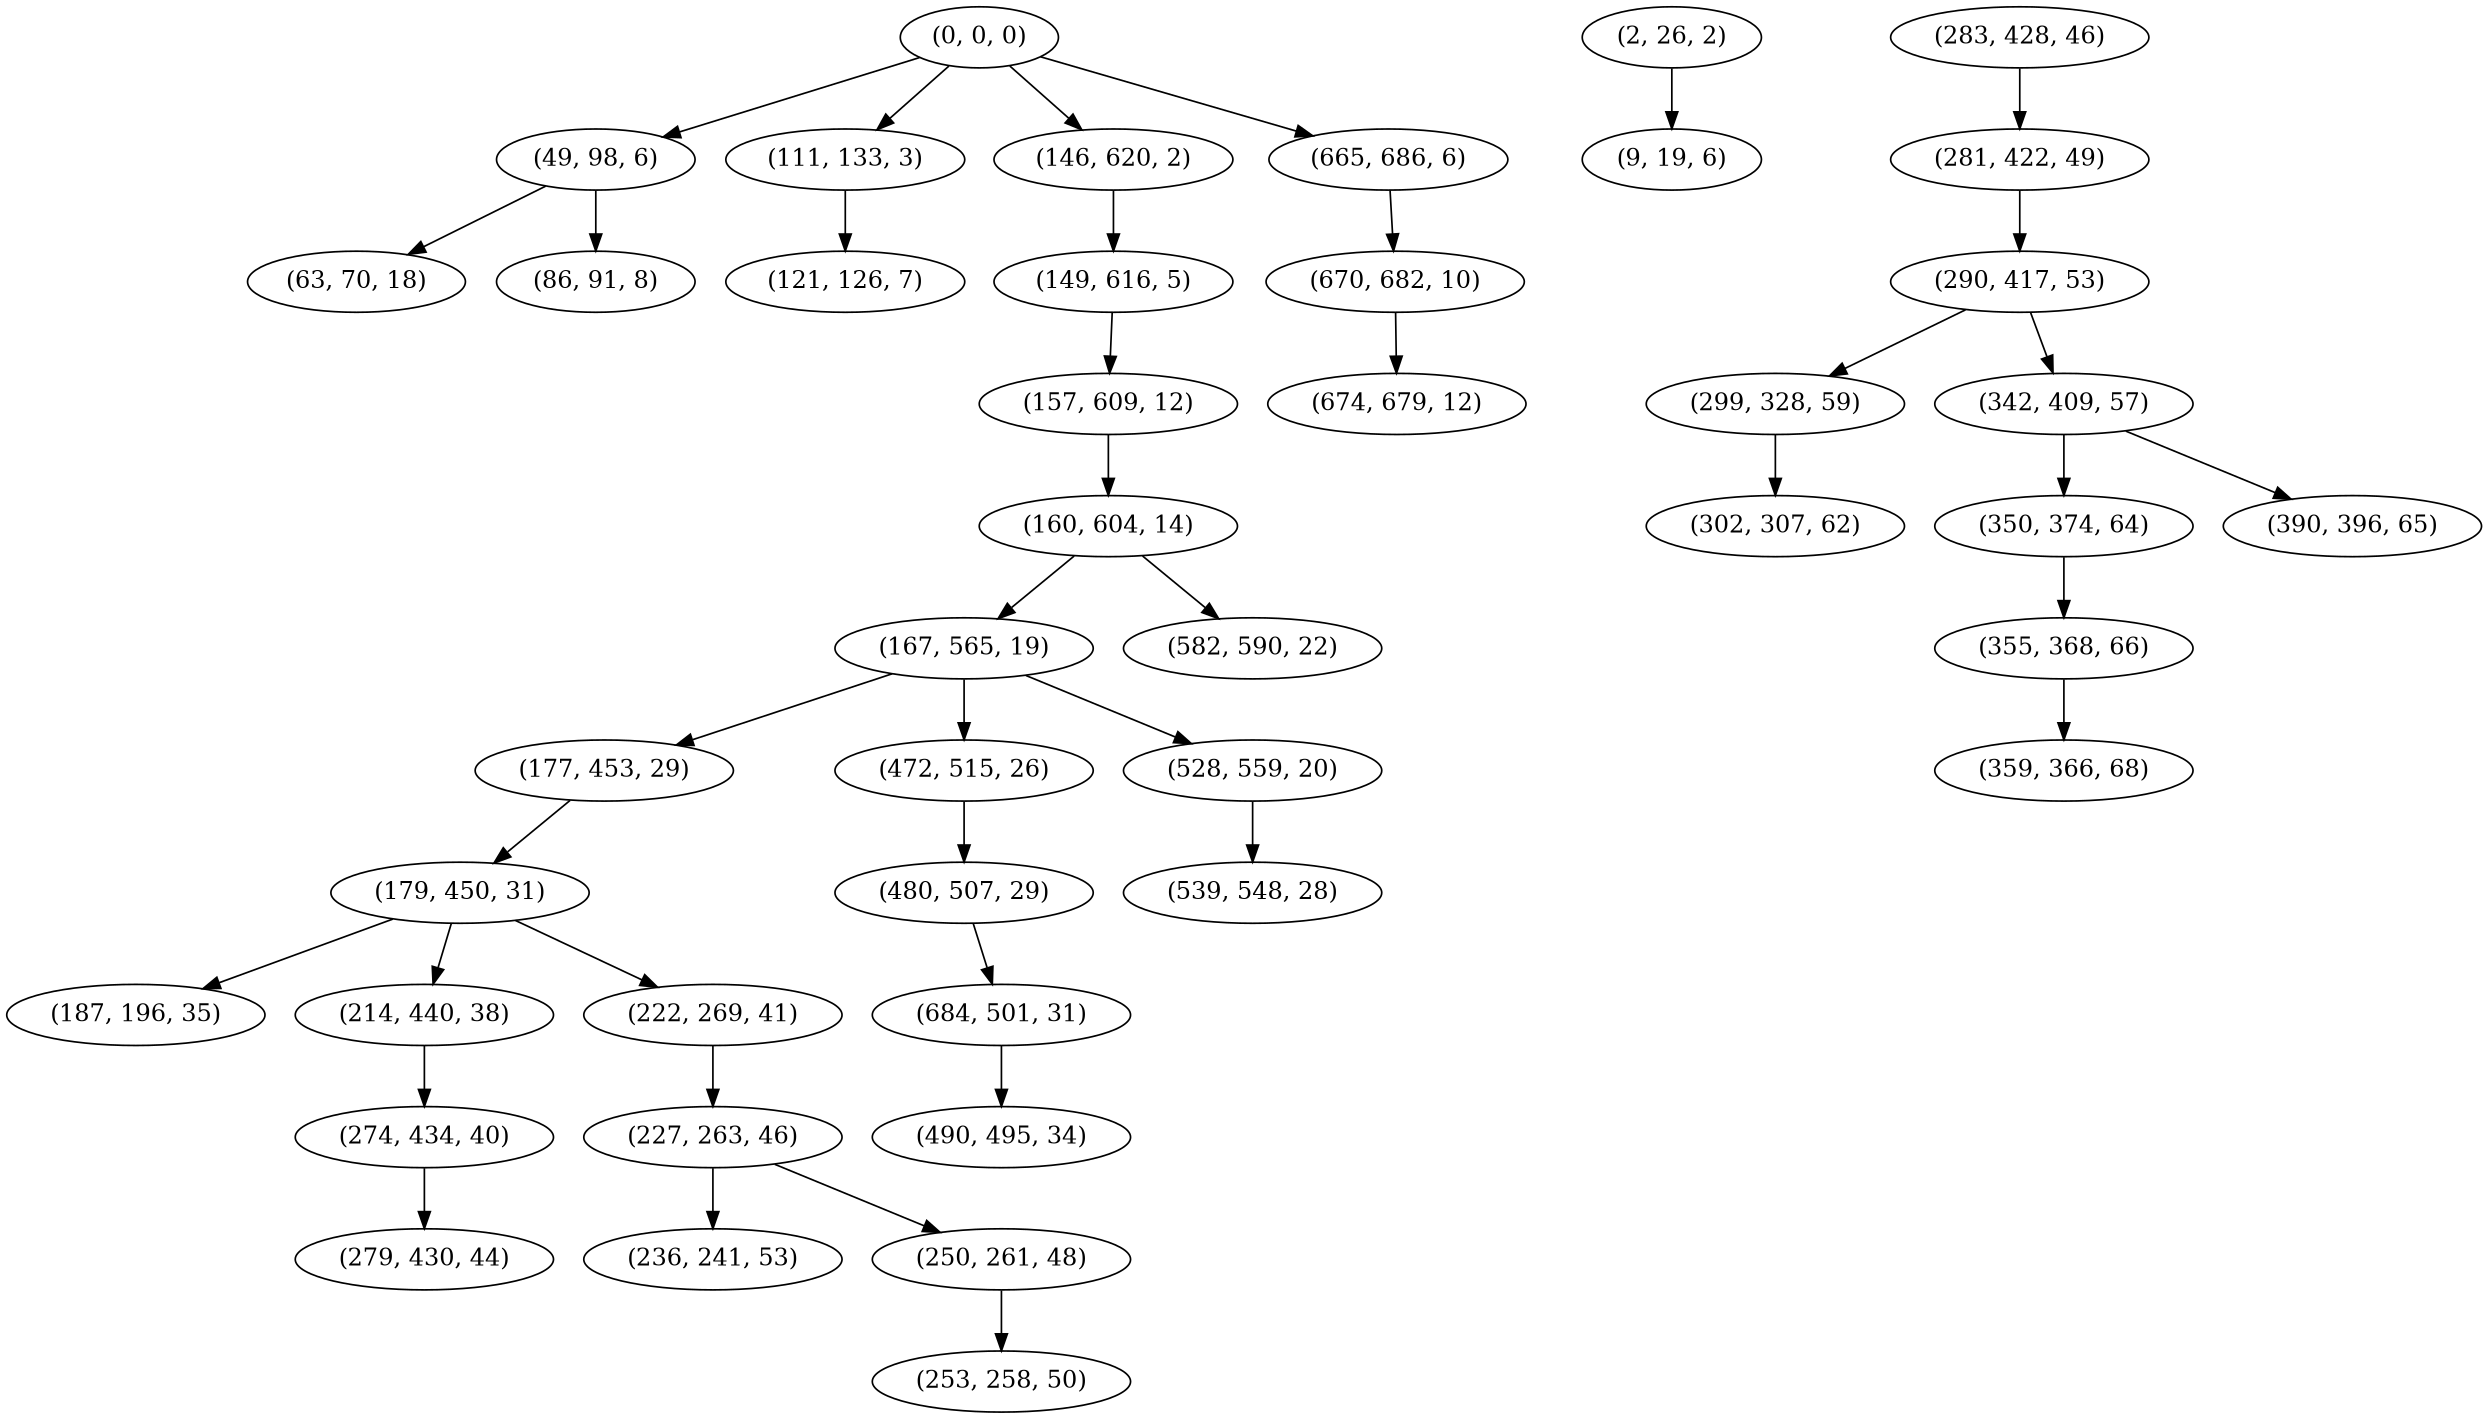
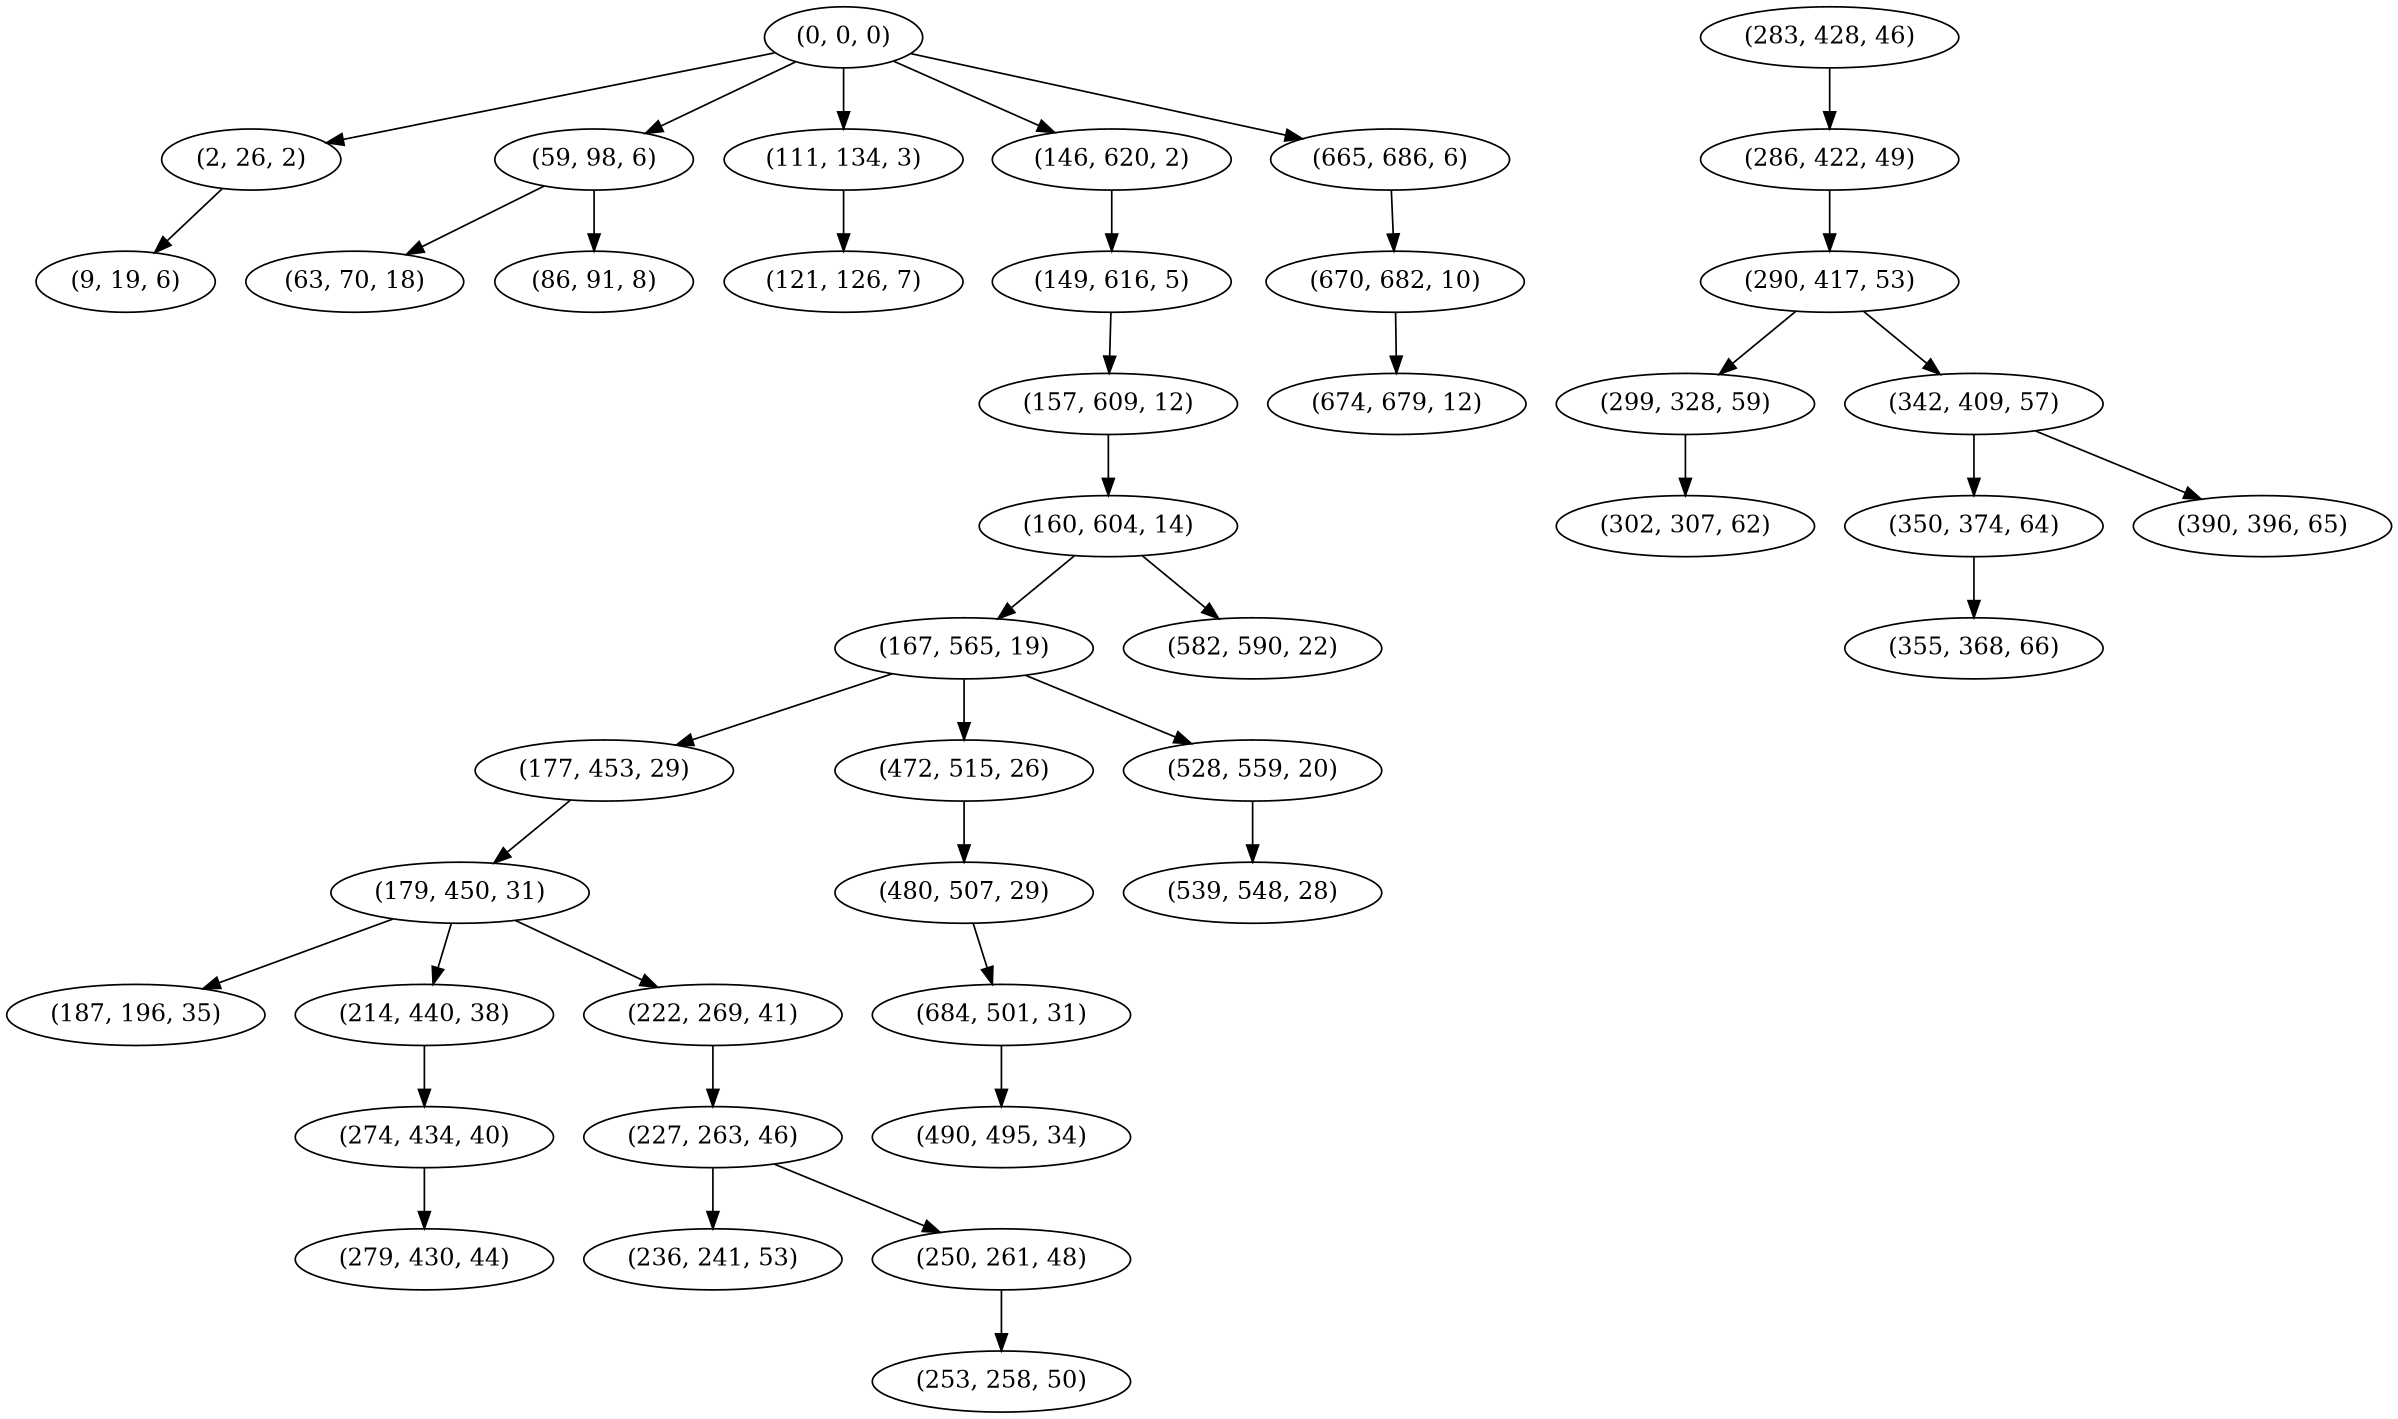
  digraph {
    "(0, 0, 0)"
    "(2, 26, 2)"
-   "(49, 98, 6)"
-   "(111, 134, 3)" [label="(111, 133, 3)"]
+   "(49, 98, 6)" [label="(59, 98, 6)"]
+   "(111, 134, 3)"
    "(146, 620, 2)"
    "(665, 686, 6)"
    "(9, 19, 6)"
    "(63, 70, 18)"
    "(86, 91, 8)"
    "(121, 126, 7)"
    "(149, 616, 5)"
    "(670, 682, 10)"
    "(157, 609, 12)"
    "(160, 604, 14)"
    "(167, 565, 19)"
    "(582, 590, 22)"
    "(177, 453, 29)"
    "(472, 515, 26)"
    "(528, 559, 20)"
    "(179, 450, 31)"
    "(480, 507, 29)"
    "(539, 548, 28)"
    "(187, 196, 35)"
    "(214, 440, 38)"
    "(222, 269, 41)"
    "(274, 434, 40)"
    "(227, 263, 46)"
    "(279, 430, 44)"
    "(236, 241, 53)"
    "(250, 261, 48)"
    "(253, 258, 50)"
    "(283, 428, 46)"
-   "(286, 422, 49)" [label="(281, 422, 49)"]
+   "(286, 422, 49)"
    "(290, 417, 53)"
    "(299, 328, 59)"
    "(342, 409, 57)"
    "(302, 307, 62)"
    "(350, 374, 64)"
    "(390, 396, 65)"
    "(355, 368, 66)"
-   "(359, 366, 68)"
    n42 [label="(684, 501, 31)"]
    "(490, 495, 34)"
    "(674, 679, 12)"
+   "(0, 0, 0)" -> "(2, 26, 2)"
    "(0, 0, 0)" -> "(49, 98, 6)"
    "(0, 0, 0)" -> "(111, 134, 3)"
    "(0, 0, 0)" -> "(146, 620, 2)"
    "(0, 0, 0)" -> "(665, 686, 6)"
    "(2, 26, 2)" -> "(9, 19, 6)"
    "(49, 98, 6)" -> "(63, 70, 18)"
    "(49, 98, 6)" -> "(86, 91, 8)"
    "(111, 134, 3)" -> "(121, 126, 7)"
    "(146, 620, 2)" -> "(149, 616, 5)"
    "(665, 686, 6)" -> "(670, 682, 10)"
    "(149, 616, 5)" -> "(157, 609, 12)"
    "(670, 682, 10)" -> "(674, 679, 12)"
    "(157, 609, 12)" -> "(160, 604, 14)"
    "(160, 604, 14)" -> "(167, 565, 19)"
    "(160, 604, 14)" -> "(582, 590, 22)"
    "(167, 565, 19)" -> "(177, 453, 29)"
    "(167, 565, 19)" -> "(472, 515, 26)"
    "(167, 565, 19)" -> "(528, 559, 20)"
    "(177, 453, 29)" -> "(179, 450, 31)"
    "(472, 515, 26)" -> "(480, 507, 29)"
    "(528, 559, 20)" -> "(539, 548, 28)"
    "(179, 450, 31)" -> "(187, 196, 35)"
    "(179, 450, 31)" -> "(214, 440, 38)"
    "(179, 450, 31)" -> "(222, 269, 41)"
    "(480, 507, 29)" -> n42
    "(214, 440, 38)" -> "(274, 434, 40)"
    "(222, 269, 41)" -> "(227, 263, 46)"
    "(274, 434, 40)" -> "(279, 430, 44)"
    "(227, 263, 46)" -> "(236, 241, 53)"
    "(227, 263, 46)" -> "(250, 261, 48)"
    "(250, 261, 48)" -> "(253, 258, 50)"
    "(283, 428, 46)" -> "(286, 422, 49)"
    "(286, 422, 49)" -> "(290, 417, 53)"
    "(290, 417, 53)" -> "(299, 328, 59)"
    "(290, 417, 53)" -> "(342, 409, 57)"
    "(299, 328, 59)" -> "(302, 307, 62)"
    "(342, 409, 57)" -> "(350, 374, 64)"
    "(342, 409, 57)" -> "(390, 396, 65)"
    "(350, 374, 64)" -> "(355, 368, 66)"
-   "(355, 368, 66)" -> "(359, 366, 68)"
    n42 -> "(490, 495, 34)"
  }
